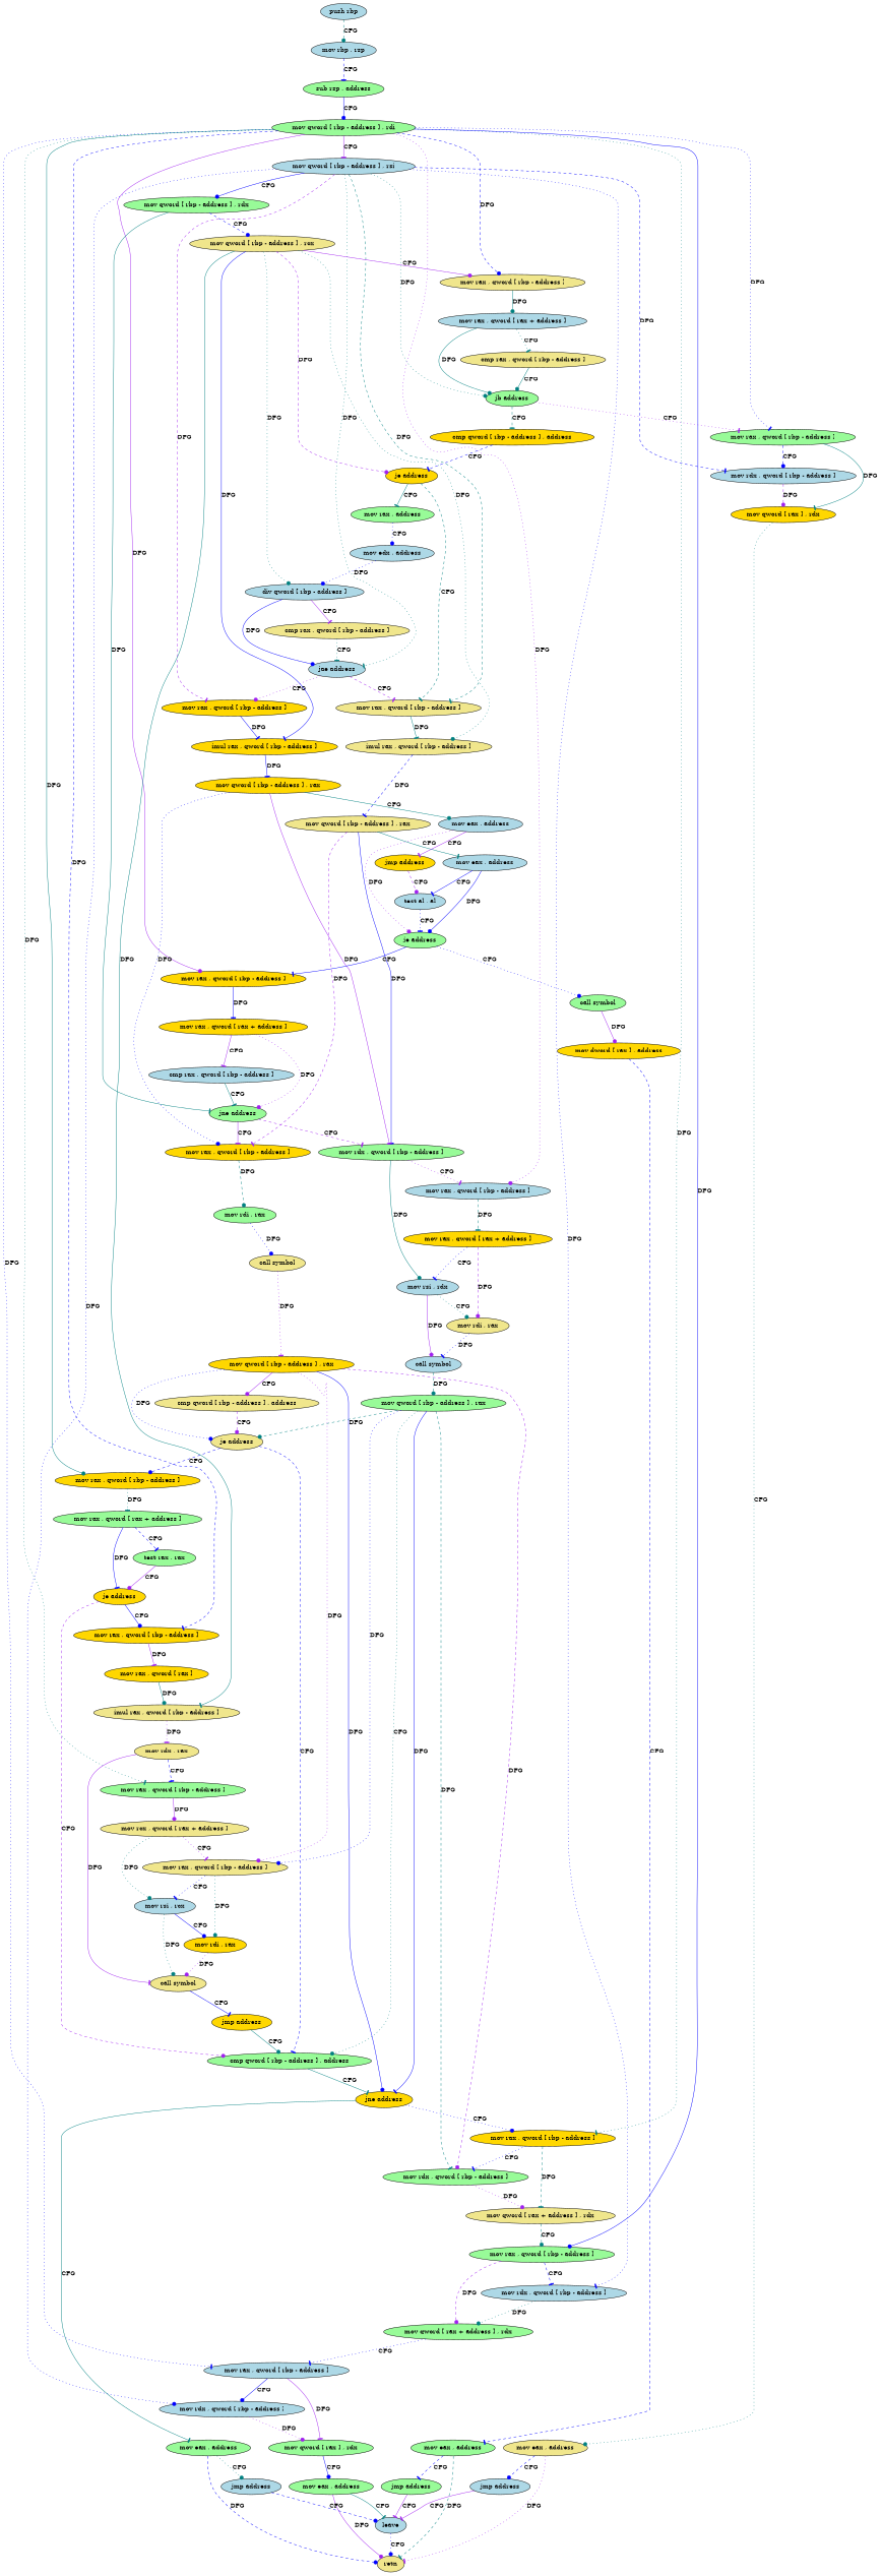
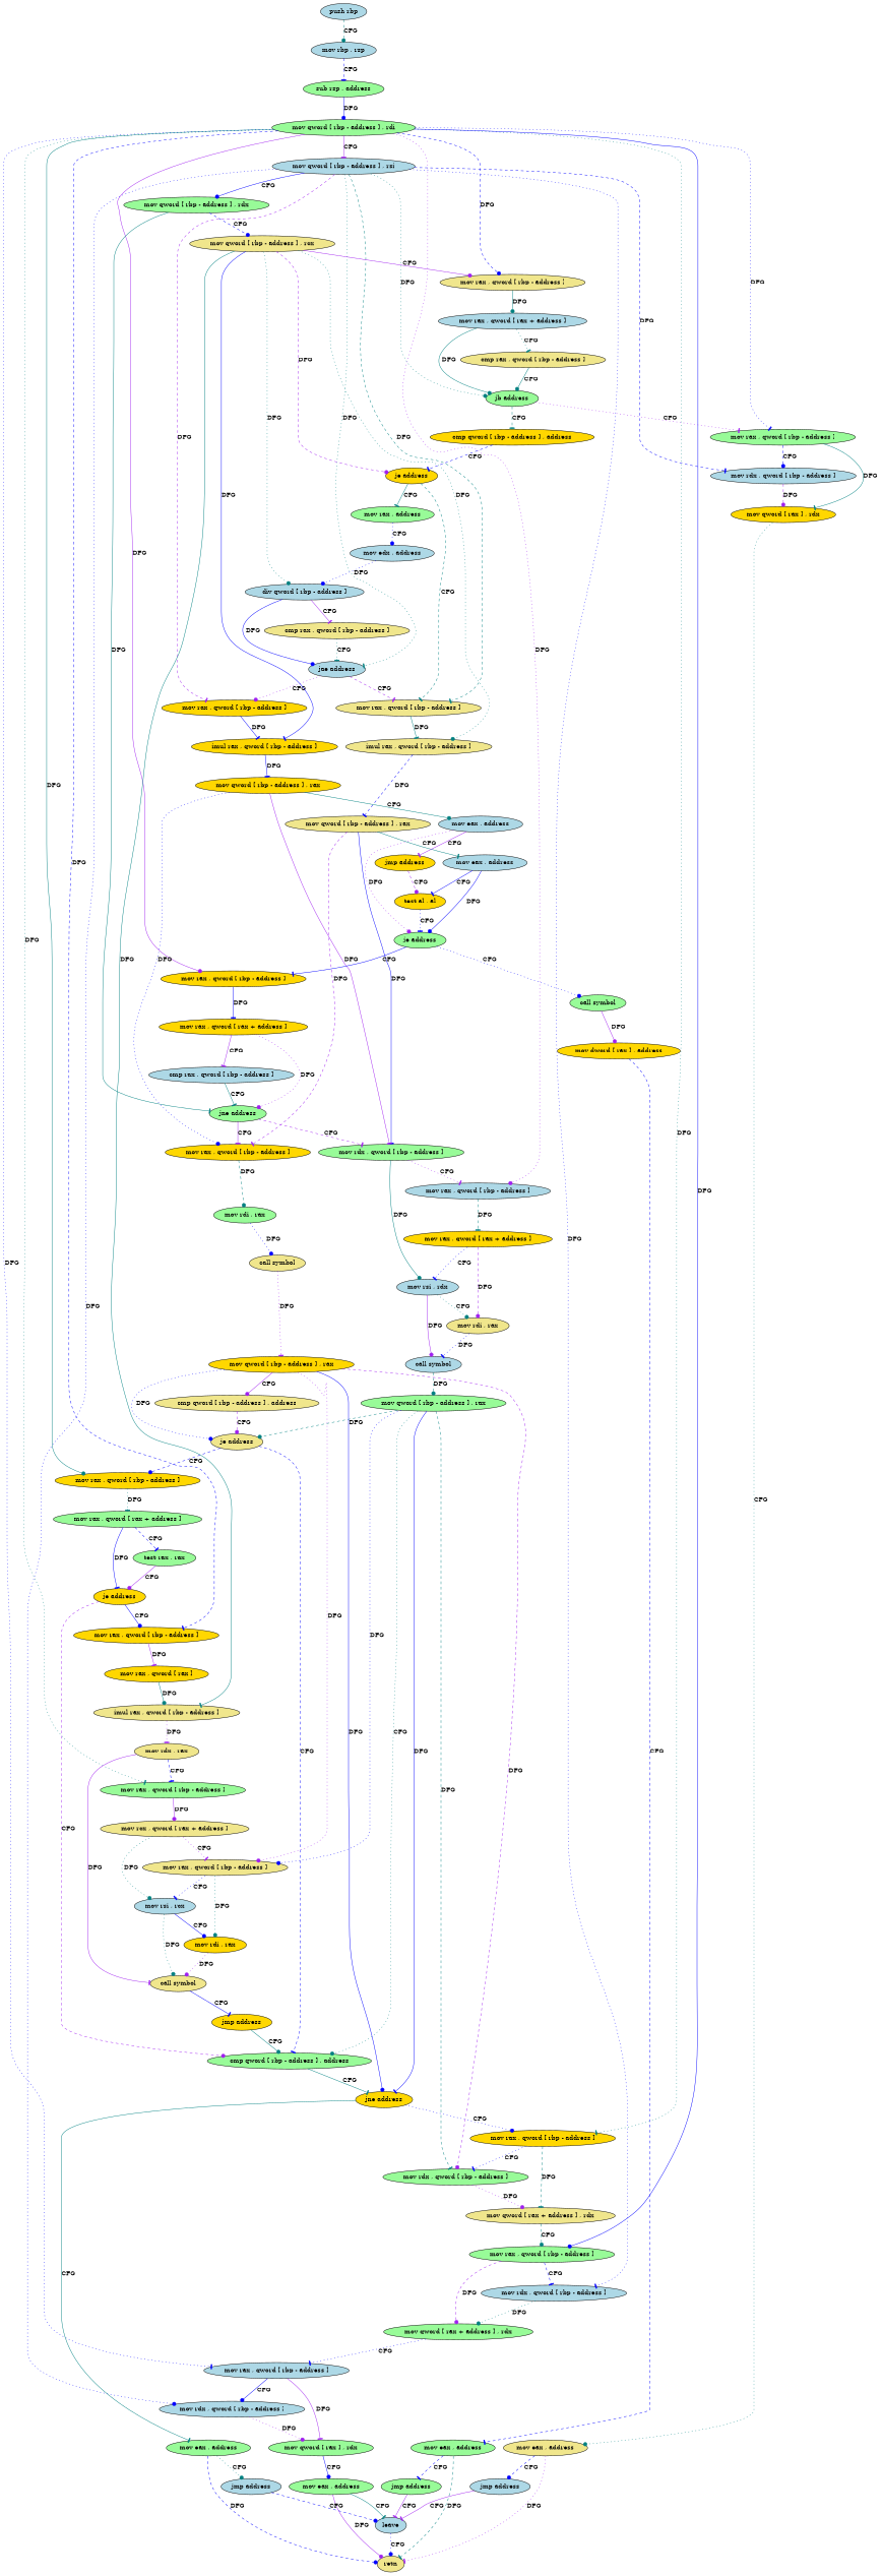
  digraph {
    node [fillcolor=palegreen style=filled]
    edge [arrowhead=dot color=blue style=solid]
    n1 [fillcolor=lightblue label="push rbp"]
    n2 [fillcolor=lightblue label="mov rbp , rsp"]
    n3 [label="sub rsp , address"]
    n4 [label="mov qword [ rbp - address ] , rdi"]
    n5 [fillcolor=lightblue label="mov qword [ rbp - address ] , rsi"]
    n6 [fillcolor=khaki label="mov rax , qword [ rbp - address ]"]
    n7 [label="mov rax , qword [ rbp - address ]"]
    n8 [fillcolor=gold label="mov rax , qword [ rbp - address ]"]
    n9 [fillcolor=lightblue label="mov rax , qword [ rbp - address ]"]
    n10 [fillcolor=gold label="mov rax , qword [ rbp - address ]"]
    n11 [fillcolor=gold label="mov rax , qword [ rbp - address ]"]
    n12 [label="mov rax , qword [ rbp - address ]"]
    n13 [fillcolor=lightblue label="mov rax , qword [ rbp - address ]"]
    n14 [fillcolor=gold label="mov rax , qword [ rbp - address ]"]
    n15 [label="mov rax , qword [ rbp - address ]"]
    n16 [label="mov qword [ rbp - address ] , rdx"]
    n17 [label="jb address"]
    n18 [fillcolor=khaki label="mov rax , qword [ rbp - address ]"]
    n19 [fillcolor=lightblue label="mov rdx , qword [ rbp - address ]"]
    n20 [fillcolor=lightblue label="jae address"]
    n21 [fillcolor=gold label="mov rax , qword [ rbp - address ]"]
    n22 [fillcolor=lightblue label="mov rdx , qword [ rbp - address ]"]
    n23 [fillcolor=lightblue label="mov rdx , qword [ rbp - address ]"]
    n24 [fillcolor=lightblue label="mov rax , qword [ rax + address ]"]
    n25 [fillcolor=gold label="mov qword [ rax ] , rdx"]
    n26 [fillcolor=gold label="mov rax , qword [ rax + address ]"]
    n27 [fillcolor=gold label="mov rax , qword [ rax + address ]"]
    n28 [label="mov rax , qword [ rax + address ]"]
    n29 [label="mov rdx , qword [ rbp - address ]"]
    n30 [fillcolor=khaki label="mov qword [ rax + address ] , rdx"]
    n31 [label="mov qword [ rax + address ] , rdx"]
    n32 [label="mov qword [ rax ] , rdx"]
    n33 [fillcolor=gold label="mov rax , qword [ rax ]"]
    n34 [fillcolor=khaki label="mov rcx , qword [ rax + address ]"]
    n35 [fillcolor=khaki label="mov qword [ rbp - address ] , rcx"]
    n36 [label="jne address"]
    n37 [fillcolor=gold label="cmp qword [ rbp - address ] , address"]
    n38 [fillcolor=khaki label="imul rax , qword [ rbp - address ]"]
    n39 [fillcolor=gold label="imul rax , qword [ rbp - address ]"]
    n40 [fillcolor=gold label="je address"]
    n41 [fillcolor=lightblue label="div qword [ rbp - address ]"]
    n42 [fillcolor=khaki label="imul rax , qword [ rbp - address ]"]
    n43 [label="mov rdx , qword [ rbp - address ]"]
    n44 [fillcolor=gold label="mov rax , qword [ rbp - address ]"]
    n45 [label="mov rax , address"]
    n46 [fillcolor=khaki label="mov qword [ rbp - address ] , rax"]
    n47 [fillcolor=khaki label="cmp rax , qword [ rbp - address ]"]
    n48 [fillcolor=gold label="mov qword [ rbp - address ] , rax"]
    n49 [fillcolor=khaki label="mov rdx , rax"]
    n50 [fillcolor=khaki label="cmp rax , qword [ rbp - address ]"]
    n51 [fillcolor=khaki label="mov eax , address"]
    n52 [fillcolor=lightblue label="mov edx , address"]
    n53 [fillcolor=lightblue label="jmp address"]
    n54 [fillcolor=khaki label=retn]
    n55 [fillcolor=lightblue label=leave]
    n56 [fillcolor=lightblue label="mov eax , address"]
-   n57 [fillcolor=lightblue label="test al , al"]
+   n57 [fillcolor=gold label="test al , al"]
    n58 [label="je address"]
    n59 [fillcolor=lightblue label="mov rsi , rdx"]
    n60 [label="mov rdi , rax"]
    n61 [label="call symbol"]
    n62 [fillcolor=lightblue label="cmp rax , qword [ rbp - address ]"]
    n63 [fillcolor=khaki label="mov rdi , rax"]
    n64 [fillcolor=lightblue label="call symbol"]
    n65 [fillcolor=khaki label="call symbol"]
    n66 [fillcolor=gold label="mov dword [ rax ] , address"]
    n67 [label="mov eax , address"]
    n68 [label="jmp address"]
    n69 [fillcolor=lightblue label="mov eax , address"]
    n70 [fillcolor=gold label="jmp address"]
    n71 [label="mov qword [ rbp - address ] , rax"]
    n72 [label="cmp qword [ rbp - address ] , address"]
    n73 [fillcolor=khaki label="je address"]
    n74 [fillcolor=gold label="jne address"]
    n75 [fillcolor=khaki label="mov rax , qword [ rbp - address ]"]
    n76 [label="mov eax , address"]
    n77 [fillcolor=lightblue label="mov rsi , rcx"]
    n78 [fillcolor=gold label="mov rdi , rax"]
    n79 [fillcolor=gold label="mov qword [ rbp - address ] , rax"]
    n80 [fillcolor=khaki label="cmp qword [ rbp - address ] , address"]
    n81 [label="test rax , rax"]
    n82 [fillcolor=gold label="je address"]
    n83 [label="mov eax , address"]
    n84 [fillcolor=lightblue label="jmp address"]
    n85 [fillcolor=khaki label="call symbol"]
    n86 [fillcolor=gold label="jmp address"]
    n1 -> n2 [color=teal label=CFG style=dashed]
    n2 -> n3 [arrowhead=tee label=CFG style=dashed]
-   n3 -> n4 [label=CFG]
+   n3 -> n4 [label=DFG]
    n4 -> n5 [arrowhead=tee color=purple label=CFG]
    n4 -> n6 [label=DFG style=dashed]
    n4 -> n7 [arrowhead=tee label=DFG style=dotted]
    n4 -> n8 [color=purple label=DFG]
    n4 -> n9 [color=purple label=DFG style=dotted]
    n4 -> n10 [color=teal label=DFG]
    n4 -> n11 [arrowhead=tee color=teal label=DFG style=dotted]
    n4 -> n12 [label=DFG]
    n4 -> n13 [arrowhead=tee label=DFG style=dotted]
    n4 -> n14 [arrowhead=tee label=DFG style=dashed]
    n4 -> n15 [arrowhead=tee color=teal label=DFG style=dotted]
    n5 -> n16 [label=CFG]
    n5 -> n17 [color=teal label=DFG style=dotted]
    n5 -> n18 [arrowhead=tee color=teal label=DFG style=dashed]
    n5 -> n19 [arrowhead=tee label=DFG style=dashed]
    n5 -> n20 [arrowhead=tee color=teal label=DFG style=dotted]
    n5 -> n21 [arrowhead=tee color=purple label=DFG style=dashed]
    n5 -> n22 [arrowhead=tee label=DFG style=dotted]
    n5 -> n23 [label=DFG style=dotted]
    n6 -> n24 [color=teal label=DFG]
    n7 -> n19 [label=CFG style=dashed]
    n7 -> n25 [arrowhead=tee color=teal label=DFG]
    n8 -> n26 [arrowhead=tee label=DFG]
    n9 -> n27 [arrowhead=tee color=teal label=DFG style=dashed]
    n10 -> n28 [arrowhead=tee color=teal label=DFG style=dotted]
    n11 -> n29 [arrowhead=tee label=CFG style=dotted]
    n11 -> n30 [arrowhead=tee color=teal label=DFG style=dashed]
    n12 -> n22 [arrowhead=tee label=CFG style=dashed]
    n12 -> n31 [color=purple label=DFG style=dashed]
    n13 -> n23 [label=CFG]
    n13 -> n32 [arrowhead=tee color=purple label=DFG]
    n14 -> n33 [arrowhead=tee color=purple label=DFG]
    n15 -> n34 [color=purple label=DFG]
    n16 -> n35 [label=CFG style=dashed]
    n16 -> n36 [arrowhead=tee color=teal label=DFG]
    n17 -> n7 [arrowhead=tee color=purple label=CFG style=dotted]
    n17 -> n37 [arrowhead=tee color=teal label=CFG style=dashed]
    n18 -> n38 [arrowhead=tee color=teal label=DFG]
    n19 -> n25 [color=purple label=DFG style=dashed]
    n20 -> n18 [arrowhead=tee color=purple label=CFG style=dashed]
    n20 -> n21 [color=purple label=CFG style=dotted]
    n21 -> n39 [arrowhead=tee label=DFG]
    n22 -> n31 [color=teal label=DFG style=dotted]
    n23 -> n32 [color=purple label=DFG style=dotted]
    n24 -> n17 [color=teal label=DFG]
    n24 -> n50 [arrowhead=tee color=teal label=CFG style=dotted]
    n25 -> n51 [color=teal label=CFG style=dotted]
    n26 -> n36 [color=purple label=DFG style=dotted]
    n26 -> n62 [arrowhead=tee color=purple label=CFG]
    n27 -> n59 [arrowhead=tee label=CFG style=dotted]
    n27 -> n63 [color=purple label=DFG style=dashed]
    n28 -> n81 [arrowhead=tee label=CFG style=dashed]
    n28 -> n82 [arrowhead=tee label=DFG]
    n29 -> n30 [color=purple label=DFG style=dotted]
    n30 -> n12 [color=teal label=CFG style=dashed]
    n31 -> n13 [arrowhead=tee label=CFG style=dotted]
    n32 -> n83 [label=CFG]
    n33 -> n42 [color=teal label=DFG]
    n34 -> n75 [arrowhead=tee color=purple label=CFG style=dotted]
    n34 -> n77 [color=teal label=DFG style=dotted]
    n35 -> n6 [color=purple label=CFG]
    n35 -> n38 [color=teal label=DFG style=dotted]
    n35 -> n39 [arrowhead=tee label=DFG]
    n35 -> n40 [color=purple label=DFG style=dashed]
    n35 -> n41 [color=teal label=DFG style=dotted]
    n35 -> n42 [arrowhead=tee color=teal label=DFG]
    n36 -> n43 [arrowhead=tee color=purple label=CFG style=dashed]
    n36 -> n44 [arrowhead=tee color=purple label=CFG]
    n37 -> n40 [arrowhead=tee label=CFG style=dashed]
    n38 -> n46 [arrowhead=tee label=DFG style=dashed]
    n39 -> n48 [arrowhead=tee label=DFG]
    n40 -> n18 [arrowhead=tee color=teal label=CFG style=dashed]
    n40 -> n45 [arrowhead=tee color=teal label=CFG]
    n41 -> n20 [label=DFG]
    n41 -> n47 [arrowhead=tee color=purple label=CFG]
    n42 -> n49 [arrowhead=tee color=purple label=DFG style=dotted]
    n43 -> n9 [arrowhead=tee color=purple label=CFG style=dotted]
    n43 -> n59 [color=teal label=DFG]
    n44 -> n60 [color=teal label=DFG style=dashed]
    n45 -> n52 [label=CFG style=dotted]
    n46 -> n43 [arrowhead=tee label=DFG]
    n46 -> n44 [arrowhead=tee color=purple label=DFG style=dashed]
    n46 -> n56 [arrowhead=tee color=teal label=CFG]
    n47 -> n20 [arrowhead=tee color=teal label=CFG style=dotted]
    n48 -> n43 [arrowhead=tee color=purple label=DFG]
    n48 -> n44 [label=DFG style=dotted]
    n48 -> n69 [color=teal label=CFG]
    n49 -> n15 [arrowhead=tee label=CFG style=dashed]
    n49 -> n85 [arrowhead=tee color=purple label=DFG]
    n50 -> n17 [color=teal label=CFG]
    n51 -> n53 [label=CFG style=dashed]
    n51 -> n54 [arrowhead=tee color=purple label=DFG style=dotted]
    n52 -> n41 [label=DFG style=dotted]
    n53 -> n55 [arrowhead=tee color=purple label=CFG]
    n55 -> n54 [label=CFG style=dotted]
    n56 -> n57 [arrowhead=tee label=CFG]
    n56 -> n58 [label=DFG]
    n57 -> n58 [arrowhead=tee label=CFG style=dotted]
    n58 -> n8 [arrowhead=tee label=CFG]
    n58 -> n61 [label=CFG style=dotted]
    n59 -> n63 [color=teal label=CFG style=dotted]
    n59 -> n64 [color=purple label=DFG]
    n60 -> n65 [label=DFG style=dotted]
    n61 -> n66 [color=purple label=DFG]
    n62 -> n36 [arrowhead=tee color=teal label=CFG]
    n63 -> n64 [arrowhead=tee label=DFG style=dotted]
    n64 -> n71 [color=teal label=DFG style=dashed]
    n65 -> n79 [arrowhead=tee color=purple label=DFG style=dotted]
    n66 -> n67 [arrowhead=tee label=CFG style=dashed]
    n67 -> n54 [arrowhead=tee color=teal label=DFG style=dashed]
    n67 -> n68 [arrowhead=tee label=CFG style=dashed]
    n68 -> n55 [arrowhead=tee color=purple label=CFG]
    n69 -> n58 [color=purple label=DFG style=dotted]
    n69 -> n70 [arrowhead=tee color=purple label=CFG]
    n70 -> n57 [color=purple label=CFG style=dashed]
    n71 -> n29 [arrowhead=tee color=teal label=DFG style=dashed]
    n71 -> n72 [color=teal label=CFG style=dotted]
    n71 -> n73 [color=teal label=DFG style=dashed]
    n71 -> n74 [arrowhead=tee label=DFG]
    n71 -> n75 [label=DFG style=dotted]
    n72 -> n74 [arrowhead=tee color=teal label=CFG]
    n73 -> n10 [label=CFG style=dashed]
    n73 -> n72 [arrowhead=tee label=CFG style=dashed]
    n74 -> n11 [label=CFG style=dotted]
    n74 -> n76 [arrowhead=tee color=teal label=CFG]
    n75 -> n77 [arrowhead=tee label=CFG style=dotted]
    n75 -> n78 [color=teal label=DFG style=dotted]
    n76 -> n54 [label=DFG style=dashed]
    n76 -> n84 [color=teal label=CFG style=dotted]
    n77 -> n78 [label=CFG]
    n77 -> n85 [color=teal label=DFG style=dotted]
    n78 -> n85 [color=purple label=DFG style=dotted]
    n79 -> n29 [color=purple label=DFG style=dashed]
    n79 -> n73 [label=DFG style=dotted]
    n79 -> n74 [label=DFG]
    n79 -> n75 [color=purple label=DFG style=dotted]
    n79 -> n80 [color=purple label=CFG]
    n80 -> n73 [color=purple label=CFG style=dashed]
    n81 -> n82 [color=purple label=CFG]
    n82 -> n14 [label=CFG]
    n82 -> n72 [color=purple label=CFG style=dashed]
    n83 -> n54 [color=purple label=DFG]
    n83 -> n55 [arrowhead=tee color=teal label=CFG]
    n84 -> n55 [label=CFG style=dashed]
    n85 -> n86 [arrowhead=tee label=CFG]
    n86 -> n72 [color=teal label=CFG]
  }
